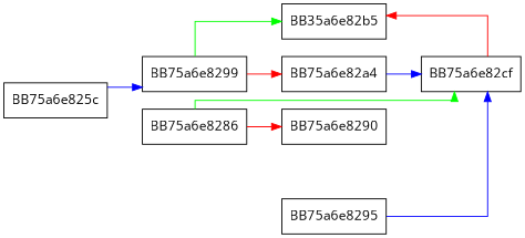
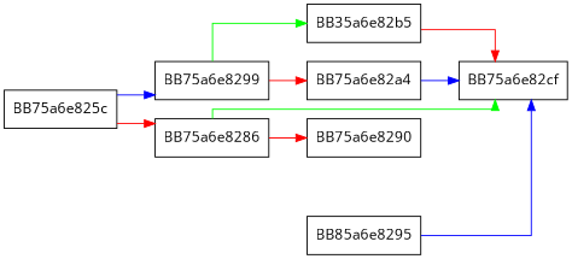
  digraph {
    fontname="Open Sans"
    rankdir=LR
    splines=ortho
    node [fontname="Open Sans" shape=box]
    edge [color=red fontname="Open Sans"]
    BB75a6e825c
    BB75a6e8299
    BB75a6e8286
    n4 [label=BB35a6e82b5]
    BB75a6e82a4
    BB75a6e8290
    BB75a6e82cf
-   BB75a6e8295
+   BB75a6e8295 [label=BB85a6e8295]
    BB75a6e825c -> BB75a6e8299 [color=blue]
+   BB75a6e825c -> BB75a6e8286
    BB75a6e8299 -> n4 [color=green]
    BB75a6e8299 -> BB75a6e82a4
    BB75a6e8286 -> BB75a6e8290
    BB75a6e8286 -> BB75a6e82cf [color=green]
-   BB75a6e82cf -> n4
+   n4 -> BB75a6e82cf
    BB75a6e82a4 -> BB75a6e82cf [color=blue]
    BB75a6e8295 -> BB75a6e82cf [color=blue]
  }
